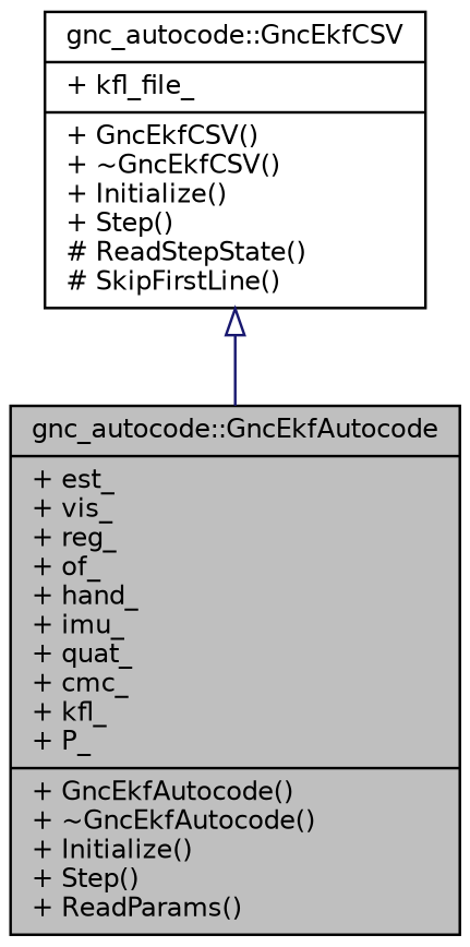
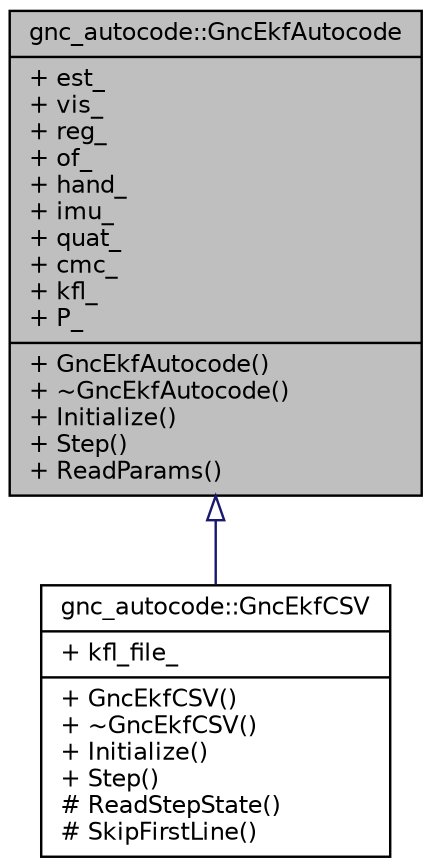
  digraph {
    node [color=black fontname=Helvetica fontsize=10 shape=record style=filled]
    n1 [fillcolor=grey75 fontcolor=black height=0.2 label="{gnc_autocode::GncEkfAutocode\n|+ est_\l+ vis_\l+ reg_\l+ of_\l+ hand_\l+ imu_\l+ quat_\l+ cmc_\l+ kfl_\l+ P_\l|+ GncEkfAutocode()\l+ ~GncEkfAutocode()\l+ Initialize()\l+ Step()\l+ ReadParams()\l}" width=0.4]
    n2 [fillcolor=white height=0.2 label="{gnc_autocode::GncEkfCSV\n|+ kfl_file_\l|+ GncEkfCSV()\l+ ~GncEkfCSV()\l+ Initialize()\l+ Step()\l# ReadStepState()\l# SkipFirstLine()\l}" width=0.4]
-   n2 -> n1 [arrowtail=onormal color=midnightblue dir=back fontname=Helvetica fontsize=10 labelfontname=Helvetica labelfontsize=10 style=solid]
+   n1 -> n2 [arrowtail=onormal color=midnightblue dir=back fontname=Helvetica fontsize=10 labelfontname=Helvetica labelfontsize=10 style=solid]
  }
